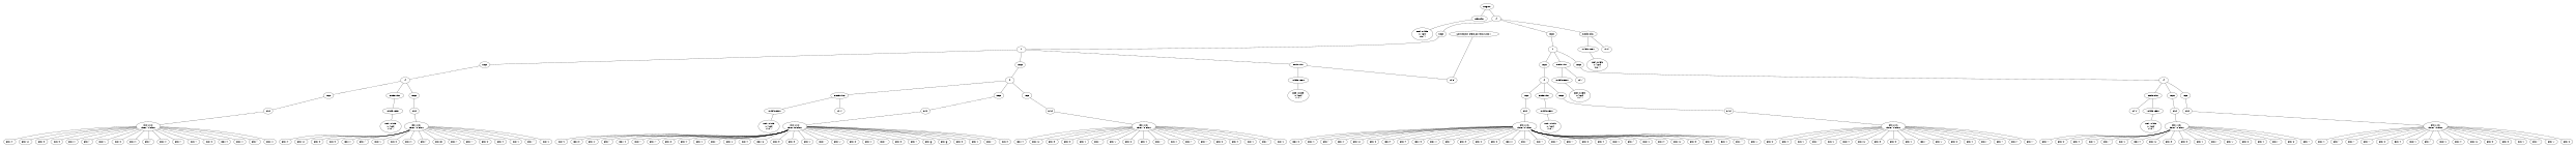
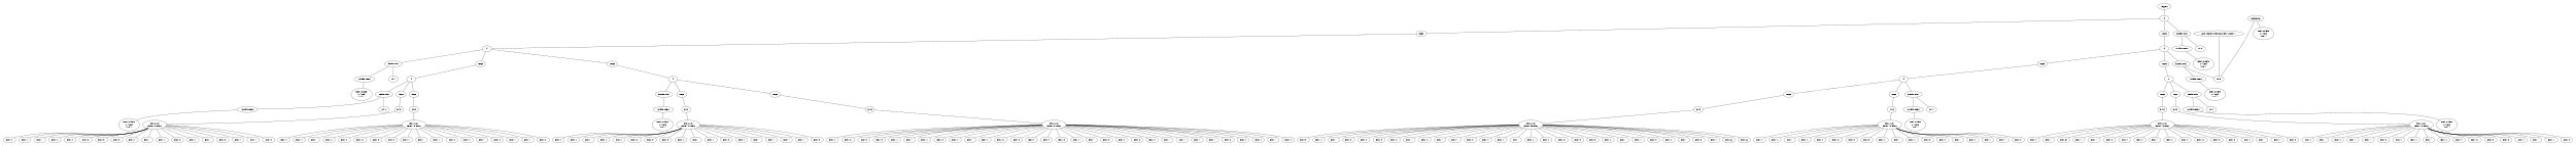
  graph {
    fontname="Patrick Hand"
    node [fontname="Patrick Hand"]
    edge [fontname="Patrick Hand"]
    n1 [label=<Program>]
    n2 [label=<Declaration>]
    n3 [label=<If>]
    n4 [label=<Local Variable <br/>ID: 'input'<br/> Size: '1'>]
    n5 [label=<Input, Request:  Please provide a number :) >]
    n6 [label=<Greater Than>]
    n7 [label=<Scope>]
    n8 [label=<Scope>]
    n9 [label=<Variable Access>]
    n10 [label=<Int: '3'>]
    n11 [label=<If>]
    n12 [label=<If>]
    n13 [label=<Local Variable <br/>ID: 'input'<br/> Size: '1'>]
    n14 [label=<Greater Than>]
    n15 [label=<Scope>]
    n16 [label=<Scope>]
    n17 [label=<Greater Than>]
    n18 [label=<Scope>]
    n19 [label=<Scope>]
    n20 [label=<Variable Access>]
    n21 [label=<Int: '5'>]
    n22 [label=<If>]
    n23 [label=<If>]
    n24 [label=<Variable Access>]
    n25 [label=<Int: '1'>]
    n26 [label=<If>]
    n27 [label=<If>]
    n28 [label=<Local Variable <br/>ID: 'input'<br/> Size: '1'>]
    n29 [label=<Greater Than>]
    n30 [label=<Scope>]
    n31 [label=<Scope>]
    n32 [label=<Greater Than>]
    n33 [label=<Scope>]
    n34 [label=<Scope>]
    n35 [label=<Local Variable <br/>ID: 'input'<br/> Size: '1'>]
    n36 [label=<Greater Than>]
    n37 [label=<Scope>]
    n38 [label=<Scope>]
    n39 [label=<Greater Than>]
    n40 [label=<Scope>]
    n41 [label=<Scope>]
    n42 [label=<Variable Access>]
    n43 [label=<Int: '6'>]
    n44 [label=<Print>]
    n45 [label=<Print>]
    n46 [label=<Variable Access>]
+   n47 [label=<Int: '4'>]
    n48 [label=<Print>]
    n49 [label=<Print>]
    n50 [label=<Variable Access>]
    n51 [label=<Int: '2'>]
    n52 [label=<Print>]
    n53 [label=<Print>]
    n54 [label=<Variable Access>]
    n55 [label=<Print>]
    n56 [label=<Print>]
    n57 [label=<Local Variable <br/>ID: 'input'<br/> Size: '1'>]
    n58 [label=<Char Array<br/>stores: '30' Chars>]
    n59 [label=<Char Array<br/>stores: '18' Chars>]
    n60 [label=<Local Variable <br/>ID: 'input'<br/> Size: '1'>]
    n61 [label=<Char Array<br/>stores: '18' Chars>]
    n62 [label=<Char Array<br/>stores: '18' Chars>]
    n63 [label=<Local Variable <br/>ID: 'input'<br/> Size: '1'>]
    n64 [label=<Char Array<br/>stores: '18' Chars>]
    n65 [label=<Char Array<br/>stores: '18' Chars>]
    n66 [label=<Local Variable <br/>ID: 'input'<br/> Size: '1'>]
    n67 [label=<Char Array<br/>stores: '18' Chars>]
    n68 [label=<Char Array<br/>stores: '31' Chars>]
    n69 [label=<Char: 'Y'>]
    n70 [label=<Char: 'o'>]
    n71 [label=<Char: 'u'>]
    n72 [label=<Char: 'r'>]
    n73 [label=<Char: ' '>]
    n74 [label=<Char: 'n'>]
    n75 [label=<Char: 'u'>]
    n76 [label=<Char: 'm'>]
    n77 [label=<Char: 'b'>]
    n78 [label=<Char: 'e'>]
    n79 [label=<Char: 'r'>]
    n80 [label=<Char: ' '>]
    n81 [label=<Char: 'w'>]
    n82 [label=<Char: 'a'>]
    n83 [label=<Char: 's'>]
    n84 [label=<Char: ' '>]
    n85 [label=<Char: 'b'>]
    n86 [label=<Char: 'i'>]
    n87 [label=<Char: 'g'>]
    n88 [label=<Char: 'g'>]
    n89 [label=<Char: 'e'>]
    n90 [label=<Char: 'r'>]
    n91 [label=<Char: ' '>]
    n92 [label=<Char: 't'>]
    n93 [label=<Char: 'h'>]
    n94 [label=<Char: 'a'>]
    n95 [label=<Char: 'n'>]
    n96 [label=<Char: ' '>]
    n97 [label=<Char: '7'>]
    n98 [label=<Char: '!'>]
    n99 [label=<Char: 'Y'>]
    n100 [label=<Char: 'o'>]
    n101 [label=<Char: 'u'>]
    n102 [label=<Char: 'r'>]
    n103 [label=<Char: ' '>]
    n104 [label=<Char: 'n'>]
    n105 [label=<Char: 'u'>]
    n106 [label=<Char: 'm'>]
    n107 [label=<Char: 'b'>]
    n108 [label=<Char: 'e'>]
    n109 [label=<Char: 'r'>]
    n110 [label=<Char: ' '>]
    n111 [label=<Char: 'w'>]
    n112 [label=<Char: 'a'>]
    n113 [label=<Char: 's'>]
    n114 [label=<Char: ' '>]
    n115 [label=<Char: '6'>]
    n116 [label=<Char: '!'>]
    n117 [label=<Char: 'Y'>]
    n118 [label=<Char: 'o'>]
    n119 [label=<Char: 'u'>]
    n120 [label=<Char: 'r'>]
    n121 [label=<Char: ' '>]
    n122 [label=<Char: 'n'>]
    n123 [label=<Char: 'u'>]
    n124 [label=<Char: 'm'>]
    n125 [label=<Char: 'b'>]
    n126 [label=<Char: 'e'>]
    n127 [label=<Char: 'r'>]
    n128 [label=<Char: ' '>]
    n129 [label=<Char: 'w'>]
    n130 [label=<Char: 'a'>]
    n131 [label=<Char: 's'>]
    n132 [label=<Char: ' '>]
    n133 [label=<Char: '5'>]
    n134 [label=<Char: '!'>]
    n135 [label=<Char: 'Y'>]
    n136 [label=<Char: 'o'>]
    n137 [label=<Char: 'u'>]
    n138 [label=<Char: 'r'>]
    n139 [label=<Char: ' '>]
    n140 [label=<Char: 'n'>]
    n141 [label=<Char: 'u'>]
    n142 [label=<Char: 'm'>]
    n143 [label=<Char: 'b'>]
    n144 [label=<Char: 'e'>]
    n145 [label=<Char: 'r'>]
    n146 [label=<Char: ' '>]
    n147 [label=<Char: 'w'>]
    n148 [label=<Char: 'a'>]
    n149 [label=<Char: 's'>]
    n150 [label=<Char: ' '>]
    n151 [label=<Char: '4'>]
    n152 [label=<Char: '!'>]
    n153 [label=<Char: 'Y'>]
    n154 [label=<Char: 'o'>]
    n155 [label=<Char: 'u'>]
    n156 [label=<Char: 'r'>]
    n157 [label=<Char: ' '>]
    n158 [label=<Char: 'n'>]
    n159 [label=<Char: 'u'>]
    n160 [label=<Char: 'm'>]
    n161 [label=<Char: 'b'>]
    n162 [label=<Char: 'e'>]
    n163 [label=<Char: 'r'>]
    n164 [label=<Char: ' '>]
    n165 [label=<Char: 'w'>]
    n166 [label=<Char: 'a'>]
    n167 [label=<Char: 's'>]
    n168 [label=<Char: ' '>]
    n169 [label=<Char: '3'>]
    n170 [label=<Char: '!'>]
    n171 [label=<Char: 'Y'>]
    n172 [label=<Char: 'o'>]
    n173 [label=<Char: 'u'>]
    n174 [label=<Char: 'r'>]
    n175 [label=<Char: ' '>]
    n176 [label=<Char: 'n'>]
    n177 [label=<Char: 'u'>]
    n178 [label=<Char: 'm'>]
    n179 [label=<Char: 'b'>]
    n180 [label=<Char: 'e'>]
    n181 [label=<Char: 'r'>]
    n182 [label=<Char: ' '>]
    n183 [label=<Char: 'w'>]
    n184 [label=<Char: 'a'>]
    n185 [label=<Char: 's'>]
    n186 [label=<Char: ' '>]
+   n187 [label=<Char: '2'>]
    n188 [label=<Char: '!'>]
    n189 [label=<Char: 'Y'>]
    n190 [label=<Char: 'o'>]
    n191 [label=<Char: 'u'>]
    n192 [label=<Char: 'r'>]
    n193 [label=<Char: ' '>]
    n194 [label=<Char: 'n'>]
    n195 [label=<Char: 'u'>]
    n196 [label=<Char: 'm'>]
    n197 [label=<Char: 'b'>]
    n198 [label=<Char: 'e'>]
    n199 [label=<Char: 'r'>]
    n200 [label=<Char: ' '>]
    n201 [label=<Char: 'w'>]
    n202 [label=<Char: 'a'>]
    n203 [label=<Char: 's'>]
    n204 [label=<Char: ' '>]
    n205 [label=<Char: '1'>]
    n206 [label=<Char: '!'>]
    n207 [label=<Char: 'Y'>]
    n208 [label=<Char: 'o'>]
    n209 [label=<Char: 'u'>]
    n210 [label=<Char: 'r'>]
    n211 [label=<Char: ' '>]
    n212 [label=<Char: 'n'>]
    n213 [label=<Char: 'u'>]
    n214 [label=<Char: 'm'>]
    n215 [label=<Char: 'b'>]
    n216 [label=<Char: 'e'>]
    n217 [label=<Char: 'r'>]
    n218 [label=<Char: ' '>]
    n219 [label=<Char: 'w'>]
    n220 [label=<Char: 'a'>]
    n221 [label=<Char: 's'>]
    n222 [label=<Char: ' '>]
    n223 [label=<Char: 's'>]
    n224 [label=<Char: 'm'>]
    n225 [label=<Char: 'a'>]
    n226 [label=<Char: 'l'>]
    n227 [label=<Char: 'l'>]
    n228 [label=<Char: 'e'>]
    n229 [label=<Char: 'r'>]
    n230 [label=<Char: ' '>]
    n231 [label=<Char: 't'>]
    n232 [label=<Char: 'h'>]
    n233 [label=<Char: 'a'>]
    n234 [label=<Char: 'n'>]
    n235 [label=<Char: ' '>]
    n236 [label=<Char: '1'>]
    n237 [label=<Char: '!'>]
    subgraph sub_1 {
      rank=same
      n1
    }
    subgraph sub_2 {
      rank=same
      n2
      n3
    }
    subgraph sub_3 {
      rank=same
      n4
      n5
      n6
      n7
      n8
    }
    subgraph sub_4 {
      rank=same
      n9
      n10
      n11
      n12
    }
    subgraph sub_5 {
      rank=same
      n13
      n14
      n15
      n16
      n17
      n18
      n19
    }
    subgraph sub_6 {
      rank=same
      n20
      n21
      n22
      n23
      n24
      n25
      n26
      n27
    }
    subgraph sub_7 {
      rank=same
      n28
      n29
      n30
      n31
      n32
      n33
      n34
      n35
      n36
      n37
      n38
      n39
      n40
      n41
    }
    subgraph sub_8 {
      rank=same
      n42
      n43
      n44
      n45
      n46
+     n47
      n48
      n49
      n50
      n51
      n52
      n53
      n54
      n55
      n56
    }
    subgraph sub_9 {
      rank=same
      n57
      n58
      n59
      n60
      n61
      n62
      n63
      n64
      n65
      n66
      n67
      n68
    }
    subgraph sub_10 {
      rank=same
      n69
      n70
      n71
      n72
      n73
      n74
      n75
      n76
      n77
      n78
      n79
      n80
      n81
      n82
      n83
      n84
      n85
      n86
      n87
      n88
      n89
      n90
      n91
      n92
      n93
      n94
      n95
      n96
      n97
      n98
      n99
      n100
      n101
      n102
      n103
      n104
      n105
      n106
      n107
      n108
      n109
      n110
      n111
      n112
      n113
      n114
      n115
      n116
      n117
      n118
      n119
      n120
      n121
      n122
      n123
      n124
      n125
      n126
      n127
      n128
      n129
      n130
      n131
      n132
      n133
      n134
      n135
      n136
      n137
      n138
      n139
      n140
      n141
      n142
      n143
      n144
      n145
      n146
      n147
      n148
      n149
      n150
      n151
      n152
      n153
      n154
      n155
      n156
      n157
      n158
      n159
      n160
      n161
      n162
      n163
      n164
      n165
      n166
      n167
      n168
      n169
      n170
      n171
      n172
      n173
      n174
      n175
      n176
      n177
      n178
      n179
      n180
      n181
      n182
      n183
      n184
      n185
      n186
+     n187
      n188
      n189
      n190
      n191
      n192
      n193
      n194
      n195
      n196
      n197
      n198
      n199
      n200
      n201
      n202
      n203
      n204
      n205
      n206
      n207
      n208
      n209
      n210
      n211
      n212
      n213
      n214
      n215
      n216
      n217
      n218
      n219
      n220
      n221
      n222
      n223
      n224
      n225
      n226
      n227
      n228
      n229
      n230
      n231
      n232
      n233
      n234
      n235
      n236
      n237
    }
-   n1 -- n2
+   n21 -- n2
    n1 -- n3
    n2 -- n4
    n3 -- n6
    n3 -- n7
    n3 -- n8
    n6 -- n9
    n6 -- n10
    n7 -- n11
    n8 -- n12
    n9 -- n13
    n11 -- n14
    n11 -- n15
    n11 -- n16
    n12 -- n17
    n12 -- n18
    n12 -- n19
    n14 -- n20
    n14 -- n21
    n15 -- n22
    n16 -- n23
    n17 -- n24
    n17 -- n25
    n18 -- n26
    n19 -- n27
    n20 -- n28
    n21 -- n5
    n22 -- n29
    n22 -- n30
    n22 -- n31
    n23 -- n32
    n23 -- n33
    n23 -- n34
    n24 -- n35
    n26 -- n36
    n26 -- n37
    n26 -- n38
    n27 -- n39
    n27 -- n40
    n27 -- n41
    n29 -- n42
    n29 -- n43
    n30 -- n44
    n31 -- n45
    n32 -- n46
+   n32 -- n47
    n33 -- n48
    n34 -- n49
    n36 -- n50
    n36 -- n51
    n37 -- n52
    n38 -- n53
    n39 -- n54
    n40 -- n55
    n41 -- n56
    n42 -- n57
    n44 -- n58
    n45 -- n59
    n46 -- n60
    n48 -- n61
    n49 -- n62
    n50 -- n63
    n52 -- n64
    n53 -- n65
    n54 -- n66
    n55 -- n67
    n56 -- n68
    n58 -- n69
    n58 -- n70
    n58 -- n71
    n58 -- n72
    n58 -- n73
    n58 -- n74
    n58 -- n75
    n58 -- n76
    n58 -- n77
    n58 -- n78
    n58 -- n79
    n58 -- n80
    n58 -- n81
    n58 -- n82
    n58 -- n83
    n58 -- n84
    n58 -- n85
    n58 -- n86
    n58 -- n87
    n58 -- n88
    n58 -- n89
    n58 -- n90
    n58 -- n91
    n58 -- n92
    n58 -- n93
    n58 -- n94
    n58 -- n95
    n58 -- n96
    n58 -- n97
    n58 -- n98
    n59 -- n99
    n59 -- n100
    n59 -- n101
    n59 -- n102
    n59 -- n103
    n59 -- n104
    n59 -- n105
    n59 -- n106
    n59 -- n107
    n59 -- n108
    n59 -- n109
    n59 -- n110
    n59 -- n111
    n59 -- n112
    n59 -- n113
    n59 -- n114
    n59 -- n115
    n59 -- n116
    n61 -- n117
    n61 -- n118
    n61 -- n119
    n61 -- n120
    n61 -- n121
    n61 -- n122
    n61 -- n123
    n61 -- n124
    n61 -- n125
    n61 -- n126
    n61 -- n127
    n61 -- n128
    n61 -- n129
    n61 -- n130
    n61 -- n131
    n61 -- n132
    n61 -- n133
    n61 -- n134
    n62 -- n135
    n62 -- n136
    n62 -- n137
    n62 -- n138
    n62 -- n139
    n62 -- n140
    n62 -- n141
    n62 -- n142
    n62 -- n143
    n62 -- n144
    n62 -- n145
    n62 -- n146
    n62 -- n147
    n62 -- n148
    n62 -- n149
    n62 -- n150
    n62 -- n151
    n62 -- n152
    n64 -- n153
    n64 -- n154
    n64 -- n155
    n64 -- n156
    n64 -- n157
    n64 -- n158
    n64 -- n159
    n64 -- n160
    n64 -- n161
    n64 -- n162
    n64 -- n163
    n64 -- n164
    n64 -- n165
    n64 -- n166
    n64 -- n167
    n64 -- n168
    n64 -- n169
    n64 -- n170
    n65 -- n171
    n65 -- n172
    n65 -- n173
    n65 -- n174
    n65 -- n175
    n65 -- n176
    n65 -- n177
    n65 -- n178
    n65 -- n179
    n65 -- n180
    n65 -- n181
    n65 -- n182
    n65 -- n183
    n65 -- n184
    n65 -- n185
    n65 -- n186
+   n65 -- n187
    n65 -- n188
    n67 -- n189
    n67 -- n190
    n67 -- n191
    n67 -- n192
    n67 -- n193
    n67 -- n194
    n67 -- n195
    n67 -- n196
    n67 -- n197
    n67 -- n198
    n67 -- n199
    n67 -- n200
    n67 -- n201
    n67 -- n202
    n67 -- n203
    n67 -- n204
    n67 -- n205
    n67 -- n206
    n68 -- n207
    n68 -- n208
    n68 -- n209
    n68 -- n210
    n68 -- n211
    n68 -- n212
    n68 -- n213
    n68 -- n214
    n68 -- n215
    n68 -- n216
    n68 -- n217
    n68 -- n218
    n68 -- n219
    n68 -- n220
    n68 -- n221
    n68 -- n222
    n68 -- n223
    n68 -- n224
    n68 -- n225
    n68 -- n226
    n68 -- n227
    n68 -- n228
    n68 -- n229
    n68 -- n230
    n68 -- n231
    n68 -- n232
    n68 -- n233
    n68 -- n234
    n68 -- n235
    n68 -- n236
    n68 -- n237
  }
